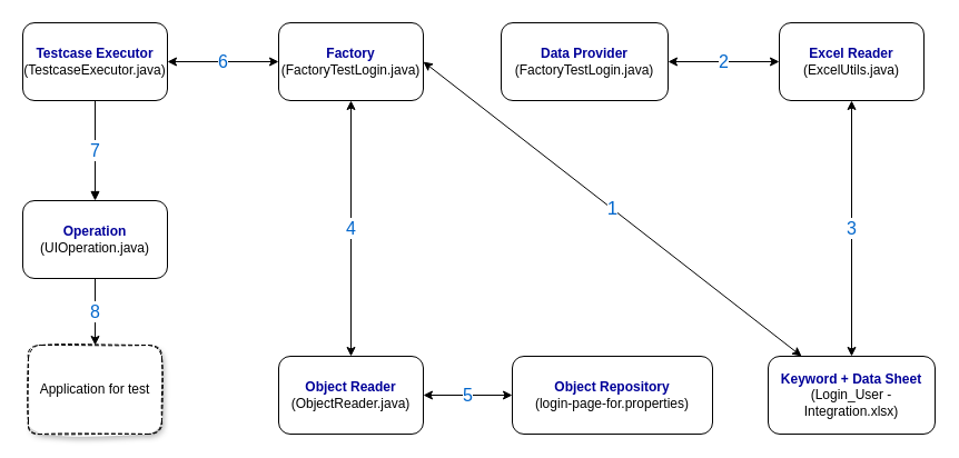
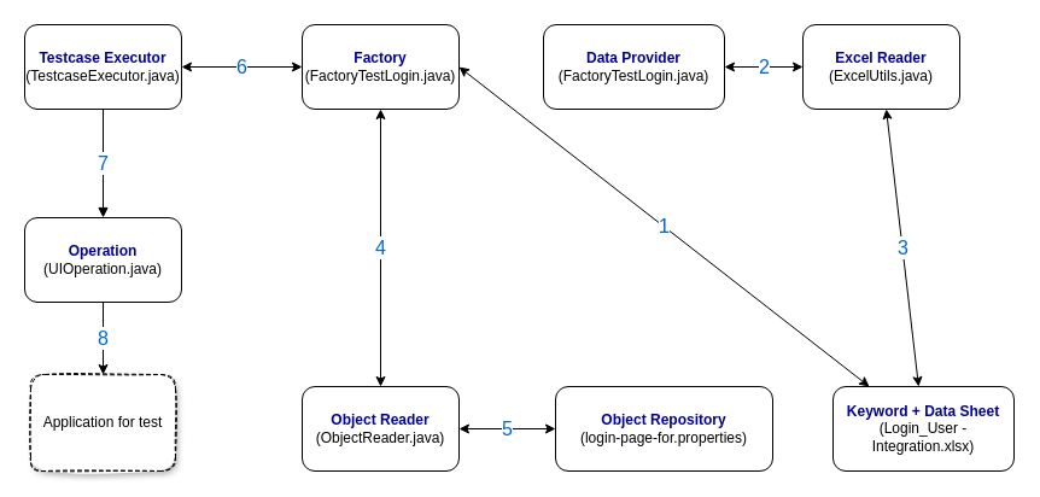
  <mxCell id="0" />
  <mxCell id="1" parent="0" />
  <mxCell id="2" value="&lt;font color=&quot;#000099&quot;&gt;&lt;b&gt;Testcase Executor&lt;/b&gt;&lt;/font&gt;&lt;br&gt;(TestcaseExecutor.java)" style="rounded=1;whiteSpace=wrap;html=1;" parent="1" vertex="1"><mxGeometry x="20" y="20" width="130" height="70" as="geometry" /></mxCell>
  <mxCell id="3" value="&lt;b style=&quot;color: rgb(0 , 0 , 153)&quot;&gt;Data Provider&lt;/b&gt;&lt;br&gt;(FactoryTestLogin.java)" style="rounded=1;whiteSpace=wrap;html=1;" parent="1" vertex="1"><mxGeometry x="450" y="20" width="150" height="70" as="geometry" /></mxCell>
- <mxCell id="4" value="&lt;b style=&quot;color: rgb(0 , 0 , 153)&quot;&gt;Excel Reader&lt;/b&gt;&lt;br&gt;(ExcelUtils.java)" style="rounded=1;whiteSpace=wrap;html=1;" parent="1" vertex="1"><mxGeometry x="700" y="20" width="130" height="70" as="geometry" /></mxCell>
+ <mxCell id="4" value="&lt;b style=&quot;color: rgb(0 , 0 , 153)&quot;&gt;Excel Reader&lt;/b&gt;&lt;br&gt;(ExcelUtils.java)" style="rounded=1;whiteSpace=wrap;html=1;" parent="1" vertex="1"><mxGeometry x="665" y="20" width="130" height="70" as="geometry" /></mxCell>
  <mxCell id="5" value="&lt;b style=&quot;color: rgb(0 , 0 , 153)&quot;&gt;Keyword + Data Sheet&lt;/b&gt;&lt;br&gt;(Login_User - Integration.xlsx)" style="rounded=1;whiteSpace=wrap;html=1;" parent="1" vertex="1"><mxGeometry x="690" y="320" width="150" height="70" as="geometry" /></mxCell>
  <mxCell id="6" value="&lt;b style=&quot;color: rgb(0 , 0 , 153)&quot;&gt;Factory&lt;/b&gt;&lt;br&gt;(FactoryTestLogin.java)" style="rounded=1;whiteSpace=wrap;html=1;" parent="1" vertex="1"><mxGeometry x="250" y="20" width="130" height="70" as="geometry" /></mxCell>
  <mxCell id="7" value="8" style="edgeStyle=orthogonalEdgeStyle;rounded=0;orthogonalLoop=1;jettySize=auto;html=1;exitX=0.5;exitY=1;exitDx=0;exitDy=0;fontSize=16;fontColor=#0066CC;" parent="1" source="8" target="9" edge="1"><mxGeometry relative="1" as="geometry" /></mxCell>
  <mxCell id="8" value="&lt;font color=&quot;#000099&quot; style=&quot;font-weight: bold&quot;&gt;Operation&lt;/font&gt;&lt;br&gt;(UIOperation.java)" style="rounded=1;whiteSpace=wrap;html=1;" parent="1" vertex="1"><mxGeometry x="20" y="180" width="130" height="70" as="geometry" /></mxCell>
  <mxCell id="9" value="Application for test" style="shape=ext;rounded=1;html=1;whiteSpace=wrap;dashed=1;shadow=1;sketch=1;glass=0;" parent="1" vertex="1"><mxGeometry x="25" y="310" width="120" height="80" as="geometry" /></mxCell>
  <mxCell id="10" value="7" style="endArrow=block;endFill=1;endSize=6;html=1;exitX=0.5;exitY=1;exitDx=0;exitDy=0;entryX=0.5;entryY=0;entryDx=0;entryDy=0;fontSize=16;fontColor=#0066CC;" parent="1" source="2" target="8" edge="1"><mxGeometry width="100" relative="1" as="geometry"><mxPoint x="300" y="240" as="sourcePoint" /><mxPoint x="400" y="240" as="targetPoint" /></mxGeometry></mxCell>
  <mxCell id="11" value="6" style="endArrow=classic;startArrow=classic;html=1;exitX=1;exitY=0.5;exitDx=0;exitDy=0;entryX=0;entryY=0.5;entryDx=0;entryDy=0;fontSize=16;fontColor=#0066CC;" parent="1" source="2" target="6" edge="1"><mxGeometry width="50" height="50" relative="1" as="geometry"><mxPoint x="390" y="260" as="sourcePoint" /><mxPoint x="440" y="210" as="targetPoint" /></mxGeometry></mxCell>
  <mxCell id="12" value="1" style="endArrow=classic;startArrow=classic;html=1;exitX=1;exitY=0.5;exitDx=0;exitDy=0;fontColor=#0066CC;fontSize=17;" parent="1" source="6" target="5" edge="1"><mxGeometry width="50" height="50" relative="1" as="geometry"><mxPoint x="410" y="220" as="sourcePoint" /><mxPoint x="460" y="170" as="targetPoint" /></mxGeometry></mxCell>
  <mxCell id="13" value="2" style="endArrow=classic;startArrow=classic;html=1;exitX=1;exitY=0.5;exitDx=0;exitDy=0;entryX=0;entryY=0.5;entryDx=0;entryDy=0;fontSize=16;fontColor=#0066CC;" parent="1" source="3" target="4" edge="1"><mxGeometry width="50" height="50" relative="1" as="geometry"><mxPoint x="570" y="240" as="sourcePoint" /><mxPoint x="620" y="190" as="targetPoint" /></mxGeometry></mxCell>
  <mxCell id="14" value="3" style="endArrow=classic;startArrow=classic;html=1;fontSize=16;fontColor=#0066CC;" parent="1" source="4" target="5" edge="1"><mxGeometry width="50" height="50" relative="1" as="geometry"><mxPoint x="730" y="170" as="sourcePoint" /><mxPoint x="780" y="120" as="targetPoint" /></mxGeometry></mxCell>
  <mxCell id="15" value="&lt;b style=&quot;color: rgb(0 , 0 , 153)&quot;&gt;Object Reader&lt;/b&gt;&lt;br&gt;(ObjectReader.java)" style="rounded=1;whiteSpace=wrap;html=1;" parent="1" vertex="1"><mxGeometry x="250" y="320" width="130" height="70" as="geometry" /></mxCell>
  <mxCell id="16" value="&lt;b style=&quot;color: rgb(0 , 0 , 153)&quot;&gt;Object Repository&lt;/b&gt;&lt;br&gt;(login-page-for.properties)" style="rounded=1;whiteSpace=wrap;html=1;" parent="1" vertex="1"><mxGeometry x="460" y="320" width="180" height="70" as="geometry" /></mxCell>
  <mxCell id="17" value="4" style="endArrow=classic;startArrow=classic;html=1;entryX=0.5;entryY=1;entryDx=0;entryDy=0;exitX=0.5;exitY=0;exitDx=0;exitDy=0;fontSize=16;fontColor=#0066CC;" parent="1" source="15" target="6" edge="1"><mxGeometry width="50" height="50" relative="1" as="geometry"><mxPoint x="270" y="290" as="sourcePoint" /><mxPoint x="320" y="240" as="targetPoint" /></mxGeometry></mxCell>
  <mxCell id="18" value="5" style="endArrow=classic;startArrow=classic;html=1;exitX=1;exitY=0.5;exitDx=0;exitDy=0;entryX=0;entryY=0.5;entryDx=0;entryDy=0;fontColor=#0066CC;fontSize=16;" parent="1" source="15" target="16" edge="1"><mxGeometry width="50" height="50" relative="1" as="geometry"><mxPoint x="580" y="390" as="sourcePoint" /><mxPoint x="630" y="340" as="targetPoint" /></mxGeometry></mxCell>
